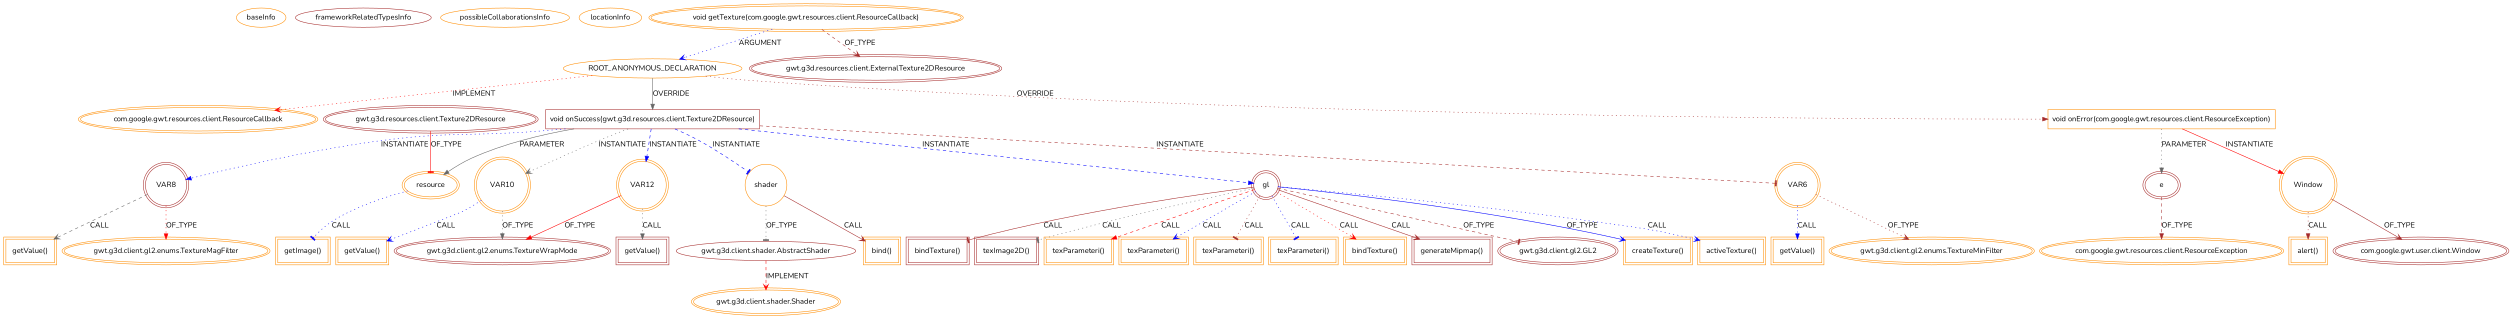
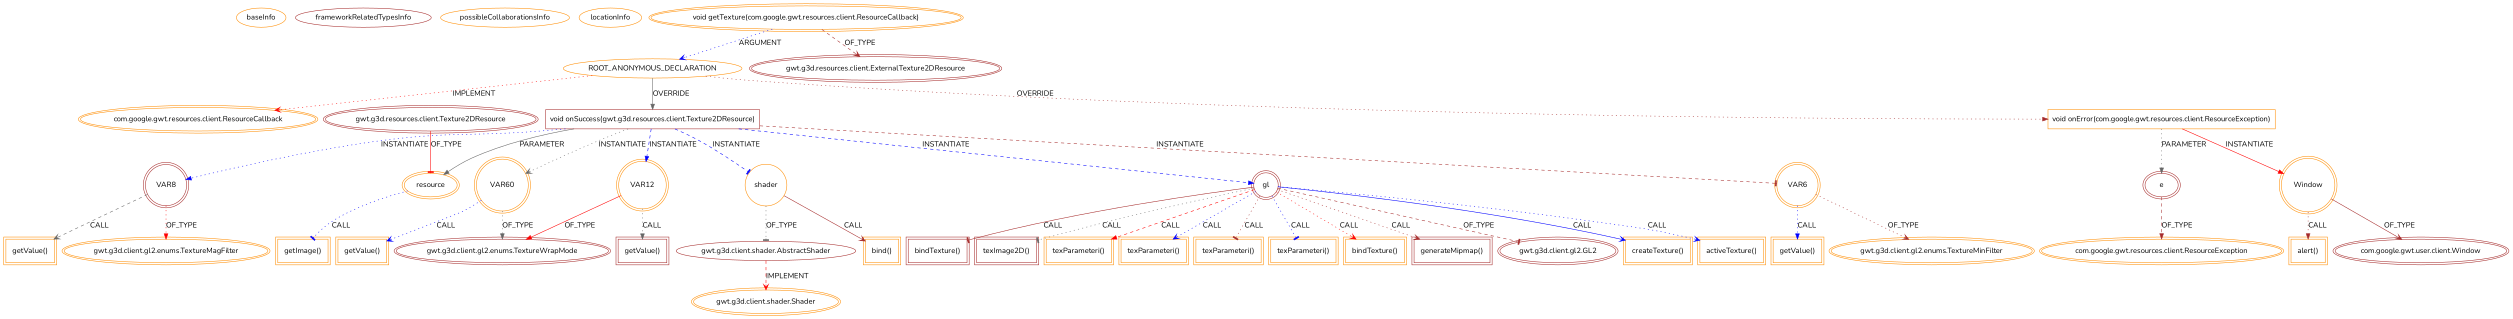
  digraph {
    fontname=Nunito
    node [color=darkorange fontname=Nunito isFrameworkType=true vertexType=INSIDE_CALL peripheries=2]
    edge [arrowhead=normal color=brown fontname=Nunito style=dotted]
    baseInfo [category=extension_graph graphId=4316 isAnonymous=true possibleRelation=true isFrameworkType="" vertexType="" peripheries=""]
    frameworkRelatedTypesInfo [0="com.google.gwt.resources.client.ResourceCallback" color=brown isFrameworkType="" vertexType="" peripheries=""]
    possibleCollaborationsInfo [0="4316~OVERRIDING_METHOD_DECLARATION-METHOD_CALL-~com.google.gwt.resources.client.ResourceCallback ~gwt.g3d.client.shader.Shader ~true~false" isFrameworkType="" vertexType="" peripheries=""]
    locationInfo [contextSignature="void loadTexture(gwt.g3d.client.gl2.GL2,gwt.g3d.resources.client.ExternalTexture2DResource,gwt.g3d.client.shader.AbstractShader,gwt.g3d.client.gl2.enums.TextureUnit,java.lang.String)" filePath="/pkamenarsky-ocean/ocean-master/src/com/eleven/client/gl/GL_hl.java" graphId=4316 projectName="pkamenarsky-ocean" isFrameworkType="" vertexType="" peripheries=""]
    n5 [isFrameworkType=false label=ROOT_ANONYMOUS_DECLARATION vertexType=ROOT_ANONYMOUS_DECLARATION peripheries=""]
    n6 [label="com.google.gwt.resources.client.ResourceCallback" vertexType=FRAMEWORK_INTERFACE_TYPE]
    n7 [color=brown isFrameworkType=false label="void onSuccess(gwt.g3d.resources.client.Texture2DResource)" shape=box vertexType=OVERRIDING_METHOD_DECLARATION peripheries=""]
    n8 [isFrameworkType=false label="void onError(com.google.gwt.resources.client.ResourceException)" shape=box vertexType=OVERRIDING_METHOD_DECLARATION peripheries=""]
    n9 [label=resource vertexType=PARAMETER_DECLARATION]
    n10 [color=brown label=gl shape=circle vertexType=VARIABLE_EXPRESION]
    n11 [label=VAR6 shape=circle vertexType=VARIABLE_EXPRESION]
    n12 [color=brown label=VAR8 shape=circle vertexType=VARIABLE_EXPRESION]
-   n13 [label=VAR10 shape=circle vertexType=VARIABLE_EXPRESION]
+   n13 [label=VAR60 shape=circle vertexType=VARIABLE_EXPRESION]
    n14 [label=VAR12 shape=circle vertexType=VARIABLE_EXPRESION]
    n15 [isFrameworkType=false label=shader shape=circle vertexType=VARIABLE_EXPRESION peripheries=""]
    n16 [color=brown label=e vertexType=PARAMETER_DECLARATION]
    n17 [label=Window shape=circle vertexType=VARIABLE_EXPRESION]
    n18 [label="void getTexture(com.google.gwt.resources.client.ResourceCallback)" vertexType=OUTSIDE_CALL]
    n19 [color=brown label="gwt.g3d.resources.client.ExternalTexture2DResource" vertexType=FRAMEWORK_INTERFACE_TYPE]
    n20 [label="getImage()" shape=box]
    n21 [color=brown label="gwt.g3d.client.gl2.GL2" vertexType=FRAMEWORK_INTERFACE_TYPE]
    n22 [label="createTexture()" shape=box]
    n23 [label="activeTexture()" shape=box]
    n24 [color=brown label="bindTexture()" shape=box]
    n25 [color=brown label="texImage2D()" shape=box]
    n26 [label="texParameteri()" shape=box]
    n27 [label="texParameteri()" shape=box]
    n28 [label="texParameteri()" shape=box]
    n29 [label="texParameteri()" shape=box]
    n30 [label="bindTexture()" shape=box]
    n31 [color=brown label="generateMipmap()" shape=box]
    n32 [label="gwt.g3d.client.gl2.enums.TextureMinFilter" vertexType=FRAMEWORK_CLASS_TYPE]
    n33 [label="getValue()" shape=box]
    n34 [label="gwt.g3d.client.gl2.enums.TextureMagFilter" vertexType=FRAMEWORK_CLASS_TYPE]
    n35 [label="getValue()" shape=box]
    n36 [color=brown label="gwt.g3d.client.gl2.enums.TextureWrapMode" vertexType=FRAMEWORK_CLASS_TYPE]
    n37 [label="getValue()" shape=box]
    n38 [color=brown label="getValue()" shape=box]
    n39 [color=brown isFrameworkType=false label="gwt.g3d.client.shader.AbstractShader" vertexType=REFERENCE_CLIENT_CLASS_DECLARATION peripheries=""]
    n40 [label="bind()" shape=box]
    n41 [color=brown label="gwt.g3d.resources.client.Texture2DResource" vertexType=FRAMEWORK_INTERFACE_TYPE]
    n42 [label="gwt.g3d.client.shader.Shader" vertexType=FRAMEWORK_INTERFACE_TYPE]
    n43 [label="com.google.gwt.resources.client.ResourceException" vertexType=FRAMEWORK_CLASS_TYPE]
    n44 [color=brown label="com.google.gwt.user.client.Window" vertexType=FRAMEWORK_CLASS_TYPE]
    n45 [label="alert()" shape=box]
    n5 -> n6 [arrowhead=vee color=red label=IMPLEMENT]
    n5 -> n7 [color=gray40 label=OVERRIDE style=solid]
    n5 -> n8 [label=OVERRIDE]
    n7 -> n9 [color=gray40 label=PARAMETER style=solid]
    n7 -> n10 [color=blue label=INSTANTIATE style=dashed]
    n7 -> n11 [arrowhead=tee label=INSTANTIATE style=dashed]
    n7 -> n12 [color=blue label=INSTANTIATE]
    n7 -> n13 [arrowhead=vee color=gray40 label=INSTANTIATE]
    n7 -> n14 [color=blue label=INSTANTIATE style=dashed]
    n7 -> n15 [arrowhead=tee color=blue label=INSTANTIATE style=dashed]
    n8 -> n16 [color=gray40 label=PARAMETER]
    n8 -> n17 [color=red label=INSTANTIATE style=solid]
    n9 -> n20 [arrowhead=tee color=blue label=CALL]
    n10 -> n21 [arrowhead=tee label=OF_TYPE style=dashed]
-   n10 -> n22 [arrowhead=vee color=blue label=OF_TYPE style=solid]
+   n10 -> n22 [arrowhead=vee color=blue label=CALL style=solid]
    n10 -> n23 [arrowhead=vee color=blue label=CALL]
    n10 -> n24 [arrowhead=tee label=CALL style=solid]
    n10 -> n25 [arrowhead=tee color=gray40 label=CALL]
    n10 -> n26 [color=red label=CALL style=dashed]
    n10 -> n27 [arrowhead=vee color=blue label=CALL]
    n10 -> n28 [arrowhead=tee label=CALL]
    n10 -> n29 [arrowhead=tee color=blue label=CALL]
    n10 -> n30 [arrowhead=vee color=red label=CALL]
-   n10 -> n31 [arrowhead=vee label=CALL style=solid]
+   n10 -> n31 [arrowhead=vee label=CALL]
    n11 -> n32 [arrowhead=vee label=OF_TYPE]
    n11 -> n33 [color=blue label=CALL]
    n12 -> n34 [color=red label=OF_TYPE]
    n12 -> n35 [arrowhead=vee color=gray40 label=CALL style=dashed]
    n13 -> n36 [color=gray40 label=OF_TYPE]
    n13 -> n37 [arrowhead=vee color=blue label=CALL]
    n14 -> n36 [color=red label=OF_TYPE style=solid]
    n14 -> n38 [color=gray40 label=CALL]
    n15 -> n39 [arrowhead=tee color=gray40 label=OF_TYPE]
    n15 -> n40 [arrowhead=vee label=CALL style=solid]
    n16 -> n43 [label=OF_TYPE style=dashed]
    n17 -> n44 [arrowhead=vee label=OF_TYPE style=solid]
    n17 -> n45 [label=CALL]
    n18 -> n5 [arrowhead=vee color=blue label=ARGUMENT]
    n18 -> n19 [arrowhead=vee label=OF_TYPE style=dashed]
    n39 -> n42 [arrowhead=vee color=red label=IMPLEMENT style=dashed]
    n41 -> n9 [arrowhead=tee color=red label=OF_TYPE style=solid]
  }
